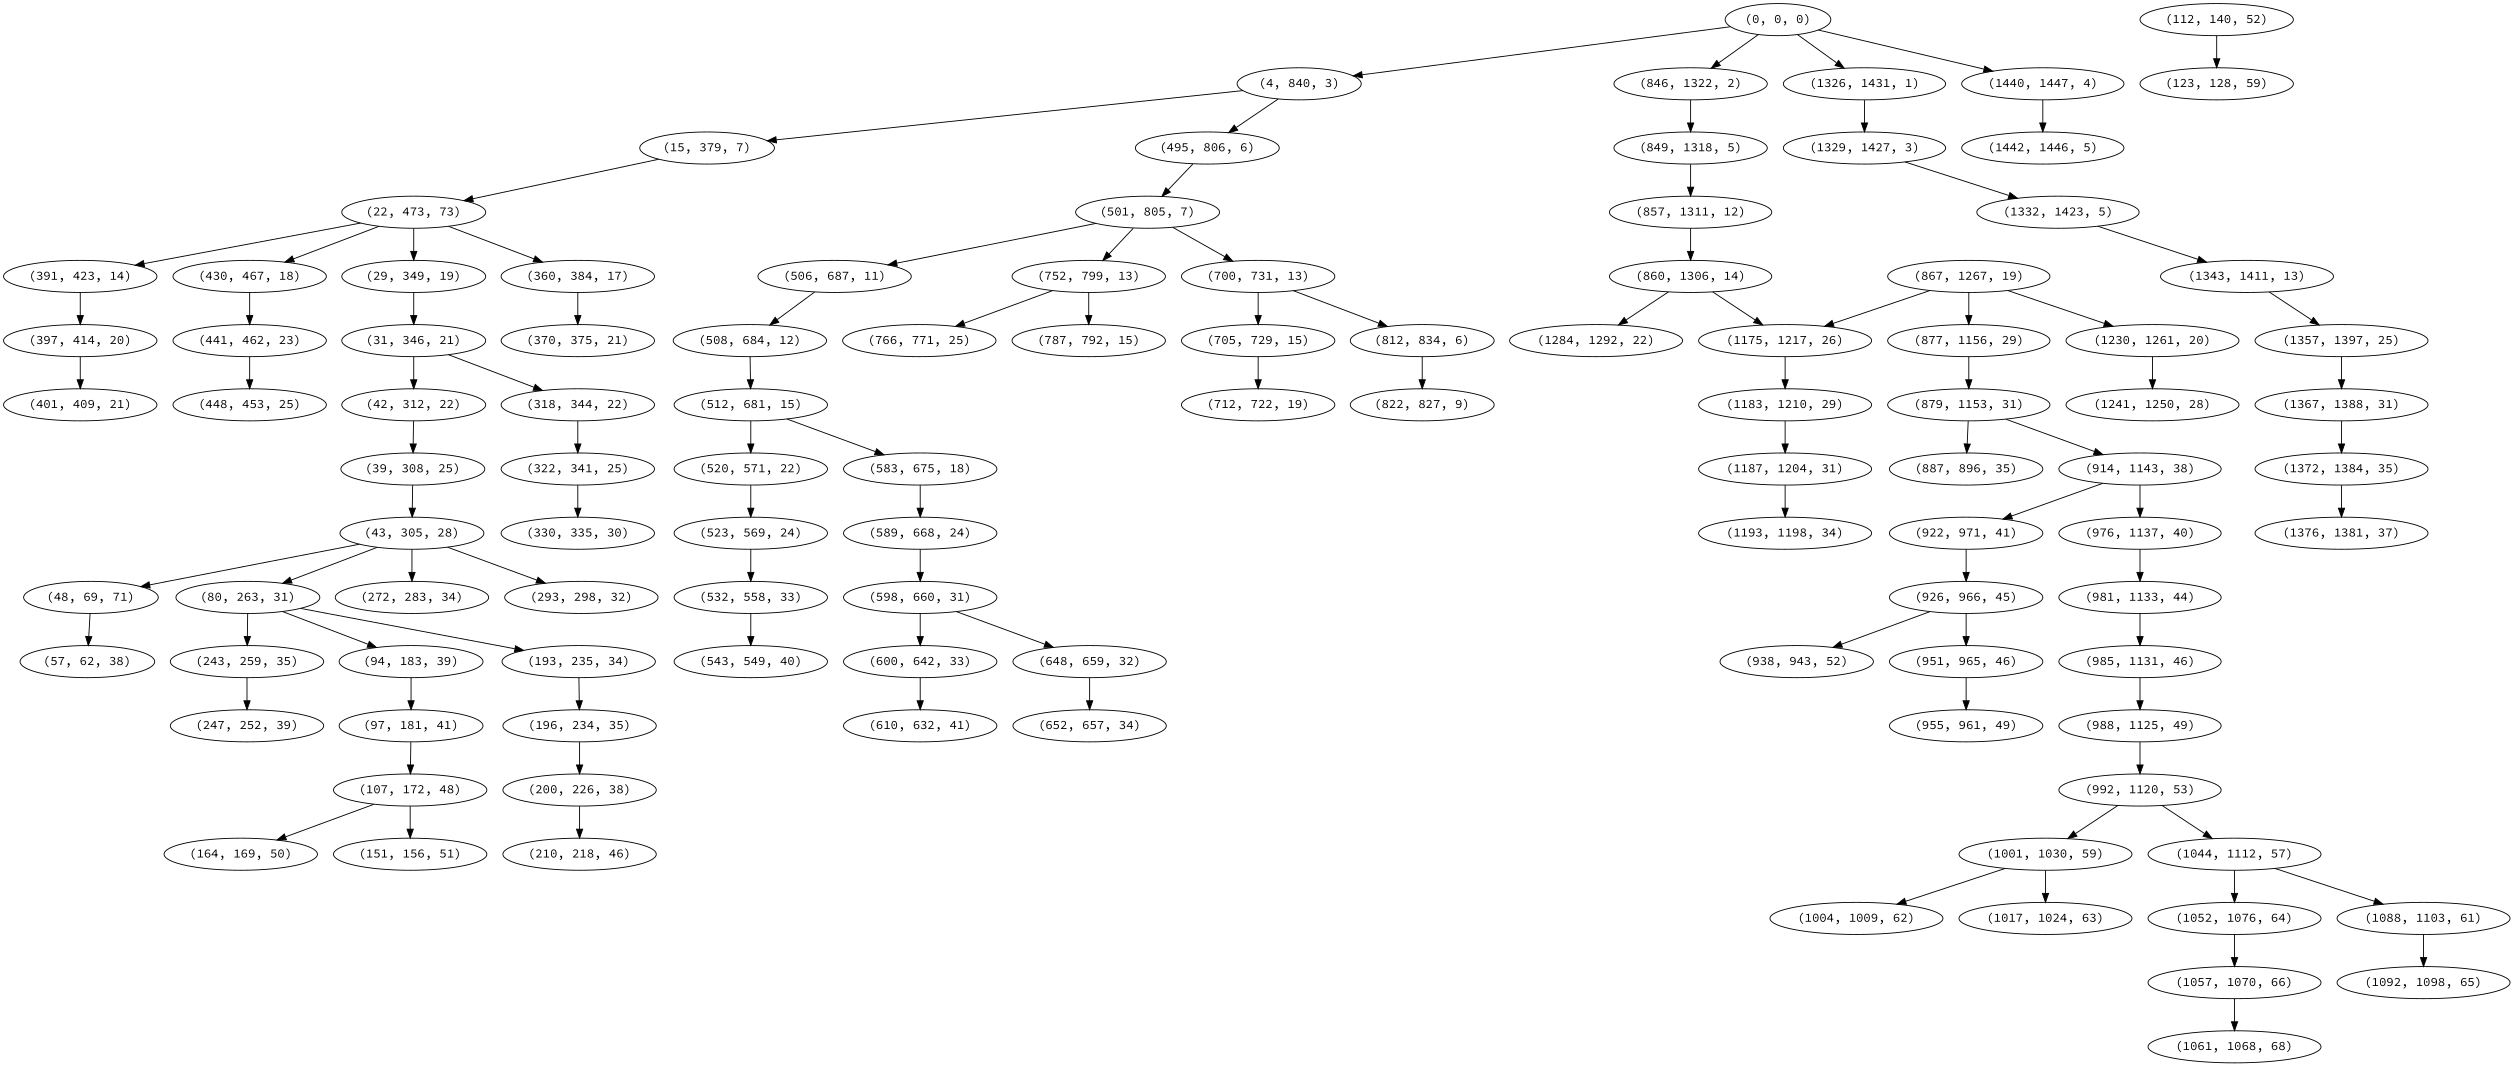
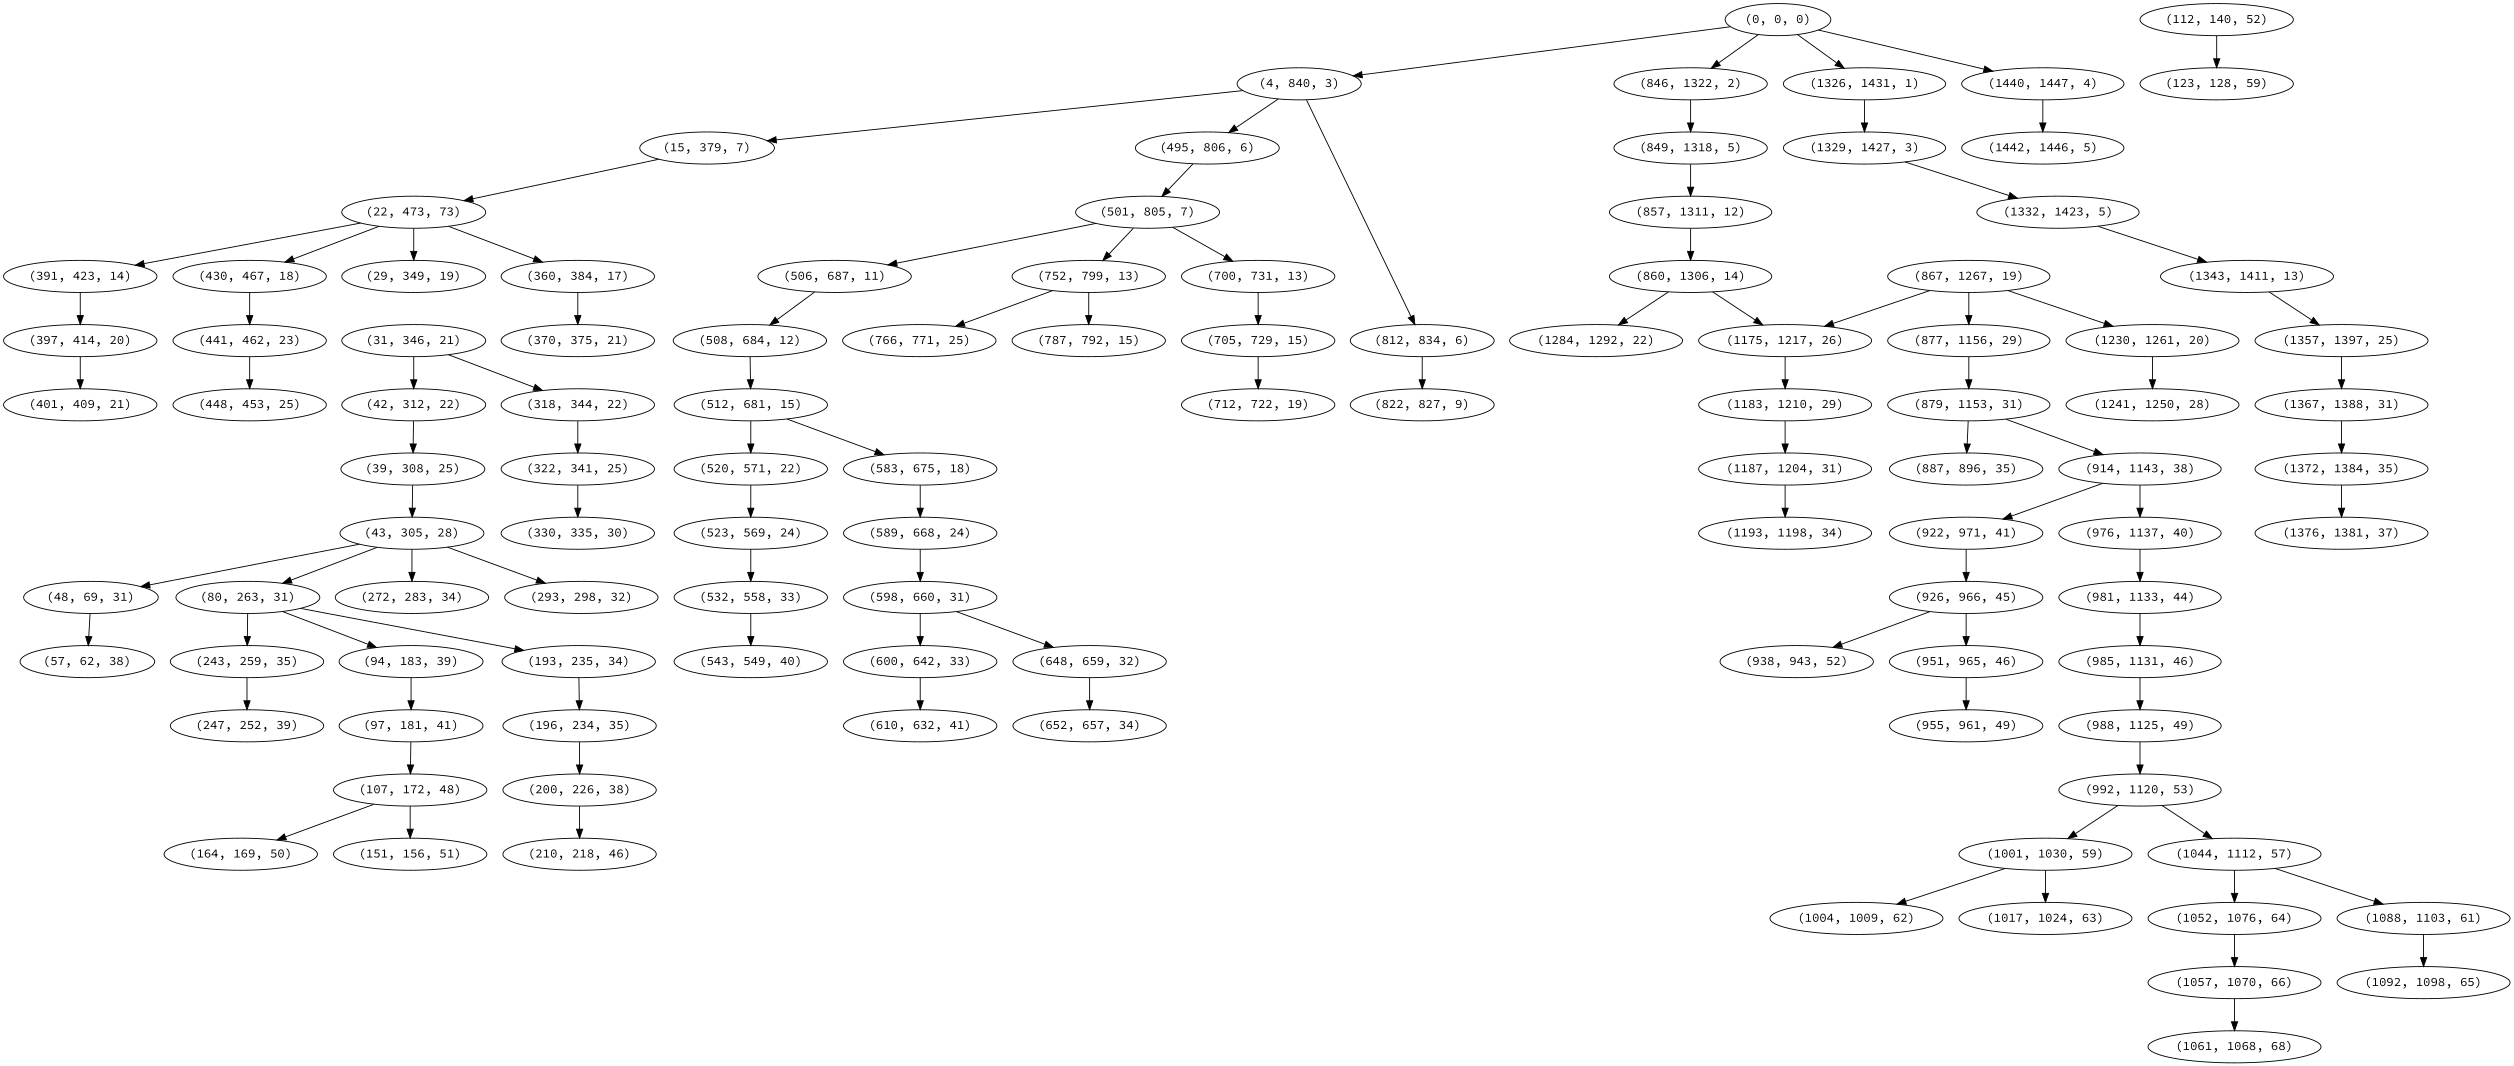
  digraph {
    fontname="Source Code Pro"
    node [fontname="Source Code Pro"]
    edge [fontname="Source Code Pro"]
    "(0, 0, 0)"
    "(4, 840, 3)"
    "(846, 1322, 2)"
    "(1326, 1431, 1)"
    "(1440, 1447, 4)"
    n6 [label="(15, 379, 7)"]
    "(495, 806, 6)"
    "(812, 834, 6)"
    "(849, 1318, 5)"
    "(1329, 1427, 3)"
    "(1442, 1446, 5)"
    n12 [label="(22, 473, 73)"]
    "(501, 805, 7)"
    "(822, 827, 9)"
    "(29, 349, 19)"
    "(360, 384, 17)"
    "(391, 423, 14)"
    "(430, 467, 18)"
    "(31, 346, 21)"
    "(370, 375, 21)"
    "(397, 414, 20)"
    "(441, 462, 23)"
    n23 [label="(42, 312, 22)"]
    "(318, 344, 22)"
    "(39, 308, 25)"
    "(322, 341, 25)"
    "(43, 305, 28)"
-   "(48, 69, 31)" [label="(48, 69, 71)"]
+   "(48, 69, 31)"
    "(80, 263, 31)"
    "(272, 283, 34)"
    "(293, 298, 32)"
    "(57, 62, 38)"
    "(94, 183, 39)"
    "(193, 235, 34)"
    "(243, 259, 35)"
    "(97, 181, 41)"
    "(196, 234, 35)"
    "(247, 252, 39)"
    "(107, 172, 48)"
    "(151, 156, 51)"
    "(164, 169, 50)"
    "(112, 140, 52)"
    "(123, 128, 59)"
    "(200, 226, 38)"
    "(210, 218, 46)"
    "(330, 335, 30)"
    "(401, 409, 21)"
    "(448, 453, 25)"
    "(506, 687, 11)"
    "(700, 731, 13)"
    "(752, 799, 13)"
    "(508, 684, 12)"
    "(705, 729, 15)"
    "(766, 771, 25)"
    "(787, 792, 15)"
    "(512, 681, 15)"
    "(520, 571, 22)"
    "(583, 675, 18)"
    "(523, 569, 24)"
    "(589, 668, 24)"
    "(532, 558, 33)"
    "(543, 549, 40)"
    "(598, 660, 31)"
    "(600, 642, 33)"
    "(648, 659, 32)"
    "(610, 632, 41)"
    "(652, 657, 34)"
    "(712, 722, 19)"
    "(857, 1311, 12)"
    "(860, 1306, 14)"
    "(1284, 1292, 22)"
    "(1175, 1217, 26)"
    "(867, 1267, 19)"
    "(877, 1156, 29)"
    "(1230, 1261, 20)"
    "(879, 1153, 31)"
    "(1183, 1210, 29)"
    "(1241, 1250, 28)"
    "(887, 896, 35)"
    "(914, 1143, 38)"
    "(922, 971, 41)"
    "(976, 1137, 40)"
    "(926, 966, 45)"
    "(981, 1133, 44)"
    "(938, 943, 52)"
    "(951, 965, 46)"
    "(955, 961, 49)"
    "(985, 1131, 46)"
    "(988, 1125, 49)"
    "(992, 1120, 53)"
    "(1001, 1030, 59)"
    "(1044, 1112, 57)"
    "(1004, 1009, 62)"
    "(1017, 1024, 63)"
    "(1052, 1076, 64)"
    "(1088, 1103, 61)"
    "(1057, 1070, 66)"
    "(1092, 1098, 65)"
    "(1061, 1068, 68)"
    "(1187, 1204, 31)"
    "(1193, 1198, 34)"
    "(1332, 1423, 5)"
    "(1343, 1411, 13)"
    "(1357, 1397, 25)"
    "(1367, 1388, 31)"
    "(1372, 1384, 35)"
    "(1376, 1381, 37)"
    "(0, 0, 0)" -> "(4, 840, 3)"
    "(0, 0, 0)" -> "(846, 1322, 2)"
    "(0, 0, 0)" -> "(1326, 1431, 1)"
    "(0, 0, 0)" -> "(1440, 1447, 4)"
    "(4, 840, 3)" -> n6
    "(4, 840, 3)" -> "(495, 806, 6)"
-   "(700, 731, 13)" -> "(812, 834, 6)"
+   "(4, 840, 3)" -> "(812, 834, 6)"
    "(846, 1322, 2)" -> "(849, 1318, 5)"
    "(1326, 1431, 1)" -> "(1329, 1427, 3)"
    "(1440, 1447, 4)" -> "(1442, 1446, 5)"
    n6 -> n12
    "(495, 806, 6)" -> "(501, 805, 7)"
    "(812, 834, 6)" -> "(822, 827, 9)"
    "(849, 1318, 5)" -> "(857, 1311, 12)"
    "(1329, 1427, 3)" -> "(1332, 1423, 5)"
    n12 -> "(29, 349, 19)"
    n12 -> "(360, 384, 17)"
    n12 -> "(391, 423, 14)"
    n12 -> "(430, 467, 18)"
    "(501, 805, 7)" -> "(506, 687, 11)"
    "(501, 805, 7)" -> "(700, 731, 13)"
    "(501, 805, 7)" -> "(752, 799, 13)"
-   "(29, 349, 19)" -> "(31, 346, 21)"
    "(360, 384, 17)" -> "(370, 375, 21)"
    "(391, 423, 14)" -> "(397, 414, 20)"
    "(430, 467, 18)" -> "(441, 462, 23)"
    "(31, 346, 21)" -> n23
    "(31, 346, 21)" -> "(318, 344, 22)"
    "(397, 414, 20)" -> "(401, 409, 21)"
    "(441, 462, 23)" -> "(448, 453, 25)"
    n23 -> "(39, 308, 25)"
    "(318, 344, 22)" -> "(322, 341, 25)"
    "(39, 308, 25)" -> "(43, 305, 28)"
    "(322, 341, 25)" -> "(330, 335, 30)"
    "(43, 305, 28)" -> "(48, 69, 31)"
    "(43, 305, 28)" -> "(80, 263, 31)"
    "(43, 305, 28)" -> "(272, 283, 34)"
    "(43, 305, 28)" -> "(293, 298, 32)"
    "(48, 69, 31)" -> "(57, 62, 38)"
    "(80, 263, 31)" -> "(94, 183, 39)"
    "(80, 263, 31)" -> "(193, 235, 34)"
    "(80, 263, 31)" -> "(243, 259, 35)"
    "(94, 183, 39)" -> "(97, 181, 41)"
    "(193, 235, 34)" -> "(196, 234, 35)"
    "(243, 259, 35)" -> "(247, 252, 39)"
    "(97, 181, 41)" -> "(107, 172, 48)"
    "(196, 234, 35)" -> "(200, 226, 38)"
    "(107, 172, 48)" -> "(151, 156, 51)"
    "(107, 172, 48)" -> "(164, 169, 50)"
    "(112, 140, 52)" -> "(123, 128, 59)"
    "(200, 226, 38)" -> "(210, 218, 46)"
    "(506, 687, 11)" -> "(508, 684, 12)"
    "(700, 731, 13)" -> "(705, 729, 15)"
    "(752, 799, 13)" -> "(766, 771, 25)"
    "(752, 799, 13)" -> "(787, 792, 15)"
    "(508, 684, 12)" -> "(512, 681, 15)"
    "(705, 729, 15)" -> "(712, 722, 19)"
    "(512, 681, 15)" -> "(520, 571, 22)"
    "(512, 681, 15)" -> "(583, 675, 18)"
    "(520, 571, 22)" -> "(523, 569, 24)"
    "(583, 675, 18)" -> "(589, 668, 24)"
    "(523, 569, 24)" -> "(532, 558, 33)"
    "(589, 668, 24)" -> "(598, 660, 31)"
    "(532, 558, 33)" -> "(543, 549, 40)"
    "(598, 660, 31)" -> "(600, 642, 33)"
    "(598, 660, 31)" -> "(648, 659, 32)"
    "(600, 642, 33)" -> "(610, 632, 41)"
    "(648, 659, 32)" -> "(652, 657, 34)"
    "(857, 1311, 12)" -> "(860, 1306, 14)"
    "(860, 1306, 14)" -> "(1284, 1292, 22)"
    "(860, 1306, 14)" -> "(1175, 1217, 26)"
    "(1175, 1217, 26)" -> "(1183, 1210, 29)"
    "(867, 1267, 19)" -> "(1175, 1217, 26)"
    "(867, 1267, 19)" -> "(877, 1156, 29)"
    "(867, 1267, 19)" -> "(1230, 1261, 20)"
    "(877, 1156, 29)" -> "(879, 1153, 31)"
    "(1230, 1261, 20)" -> "(1241, 1250, 28)"
    "(879, 1153, 31)" -> "(887, 896, 35)"
    "(879, 1153, 31)" -> "(914, 1143, 38)"
    "(1183, 1210, 29)" -> "(1187, 1204, 31)"
    "(914, 1143, 38)" -> "(922, 971, 41)"
    "(914, 1143, 38)" -> "(976, 1137, 40)"
    "(922, 971, 41)" -> "(926, 966, 45)"
    "(976, 1137, 40)" -> "(981, 1133, 44)"
    "(926, 966, 45)" -> "(938, 943, 52)"
    "(926, 966, 45)" -> "(951, 965, 46)"
    "(981, 1133, 44)" -> "(985, 1131, 46)"
    "(951, 965, 46)" -> "(955, 961, 49)"
    "(985, 1131, 46)" -> "(988, 1125, 49)"
    "(988, 1125, 49)" -> "(992, 1120, 53)"
    "(992, 1120, 53)" -> "(1001, 1030, 59)"
    "(992, 1120, 53)" -> "(1044, 1112, 57)"
    "(1001, 1030, 59)" -> "(1004, 1009, 62)"
    "(1001, 1030, 59)" -> "(1017, 1024, 63)"
    "(1044, 1112, 57)" -> "(1052, 1076, 64)"
    "(1044, 1112, 57)" -> "(1088, 1103, 61)"
    "(1052, 1076, 64)" -> "(1057, 1070, 66)"
    "(1088, 1103, 61)" -> "(1092, 1098, 65)"
    "(1057, 1070, 66)" -> "(1061, 1068, 68)"
    "(1187, 1204, 31)" -> "(1193, 1198, 34)"
    "(1332, 1423, 5)" -> "(1343, 1411, 13)"
    "(1343, 1411, 13)" -> "(1357, 1397, 25)"
    "(1357, 1397, 25)" -> "(1367, 1388, 31)"
    "(1367, 1388, 31)" -> "(1372, 1384, 35)"
    "(1372, 1384, 35)" -> "(1376, 1381, 37)"
  }
